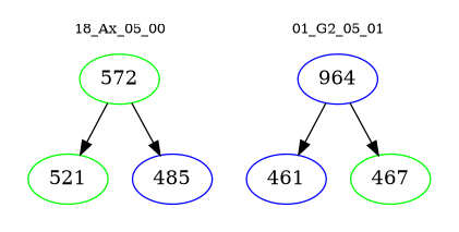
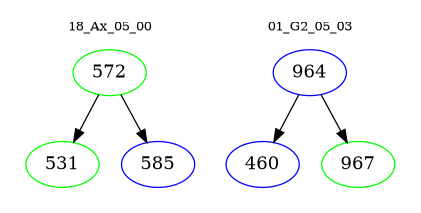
  digraph {
    node [color=green]
    edge [color=black]
    n1 [label=572]
-   n2 [label=521]
-   n3 [color=blue label=485]
+   n2 [label=531]
+   n3 [color=blue label=585]
    n4 [color=blue label=964]
-   n5 [color=blue label=461]
-   n6 [label=467]
+   n5 [color=blue label=460]
+   n6 [label=967]
    subgraph cluster_1 {
      color=white
      fontsize=10
      label="18_Ax_05_00"
      n1
      n2
      n3
    }
    subgraph cluster_2 {
      color=white
      fontsize=10
-     label="01_G2_05_01"
+     label="01_G2_05_03"
      n4
      n5
      n6
    }
    n1 -> n2
    n1 -> n3
    n4 -> n5
    n4 -> n6
  }
